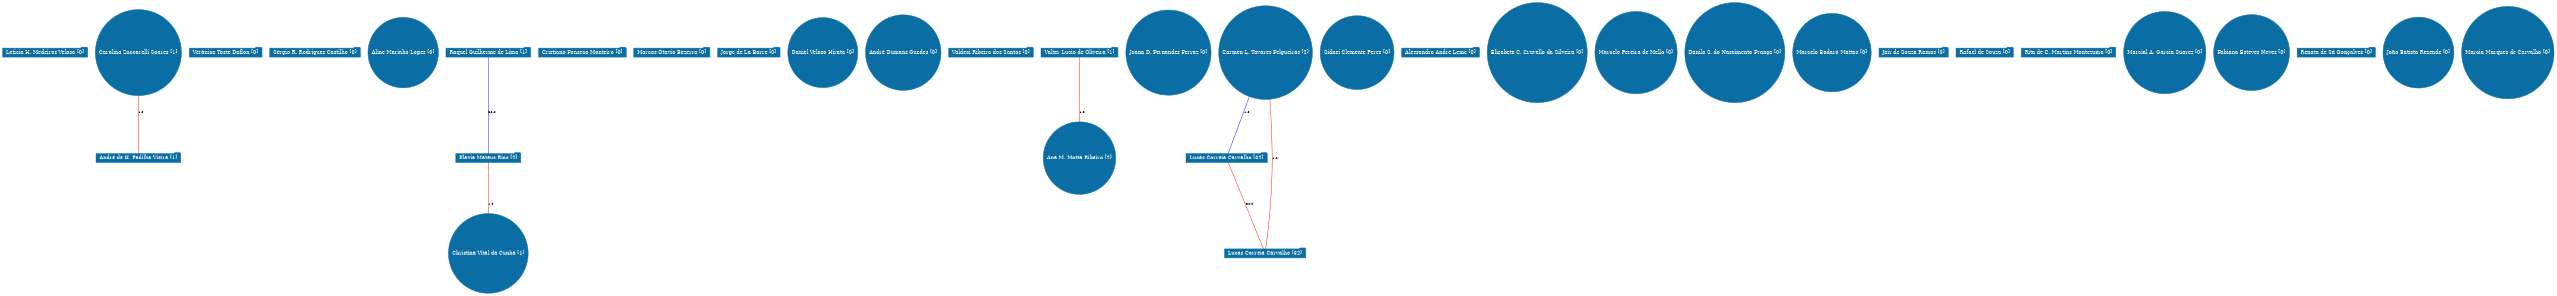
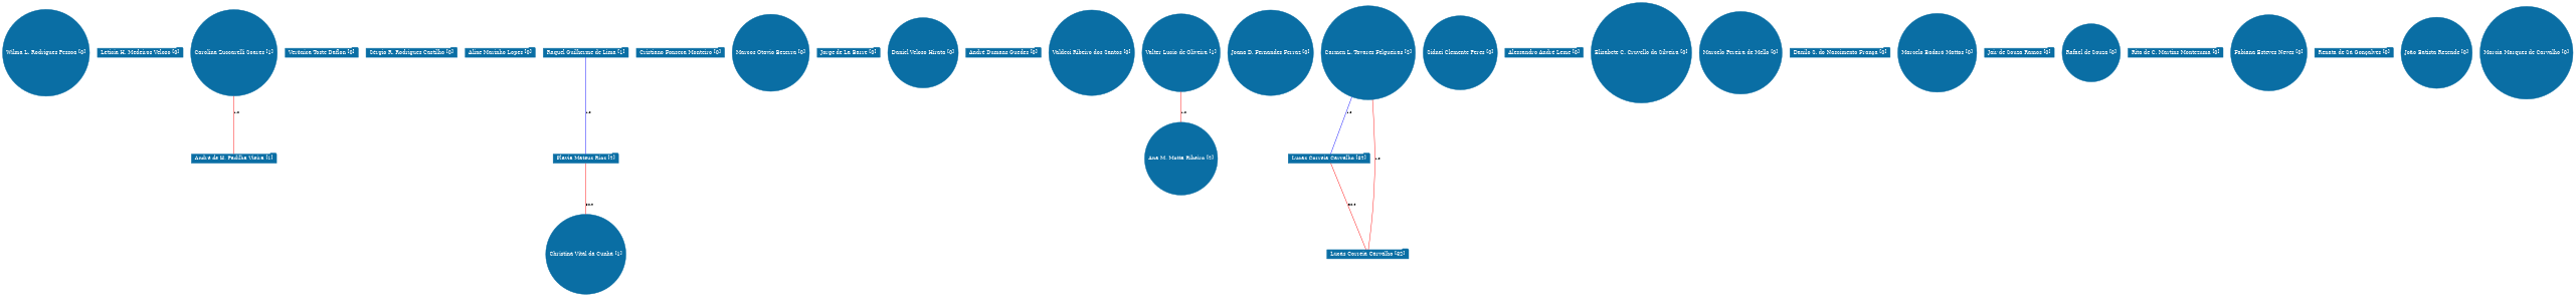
  strict graph {
    node [color="#0A6EA4" fontcolor="#FFFFFF" fontsize=12 shape=folder style=filled]
    edge [color=red fontsize=8]
+   n1 [height=0.29167 label="Wilma L. Rodrigues Pessoa [0]" shape=circle width=2.7917]
    n2 [height=0.29167 label="Leticia H. Medeiros Veloso [0]" width=2.7639]
    n3 [height=0.29167 label="Carolina Zuccarelli Soares [1]" shape=circle width=2.7778]
    n4 [height=0.29167 label="André de H. Padilha Vieira [1]" width=2.75]
    n5 [height=0.29167 label="Verônica Toste Daflon [0]" width=2.3611]
    n6 [height=0.29167 label="Sérgio R. Rodrigues Castilho [0]" width=2.9444]
-   n7 [height=0.29167 label="Aline Marinho Lopes [0]" shape=circle width=2.2639]
+   n7 [height=0.29167 label="Aline Marinho Lopes [0]" width=2.2639]
    n8 [height=0.29167 label="Raquel Guilherme de Lima [1]" width=2.75]
    n9 [height=0.29167 label="Flavia Mateus Rios [2]" width=2.1111]
    n10 [height=0.29167 label="Christina Vital da Cunha [1]" shape=circle width=2.5694]
    n11 [height=0.29167 label="Cristiano Fonseca Monteiro [0]" width=2.8472]
-   n12 [height=0.29167 label="Marcos Otavio Bezerra [0]" width=2.4722]
+   n12 [height=0.29167 label="Marcos Otavio Bezerra [0]" shape=circle width=2.4722]
    n13 [height=0.29167 label="Jorge de La Barre [0]" width=2.0278]
    n14 [height=0.29167 label="Daniel Veloso Hirata [0]" shape=circle width=2.25]
-   n15 [height=0.29167 label="André Dumans Guedes [0]" shape=circle width=2.4306]
-   n16 [height=0.29167 label="Valdeci Ribeiro dos Santos [0]" width=2.75]
-   n17 [height=0.29167 label="Valter Lucio de Oliveira [1]" width=2.5]
+   n15 [height=0.29167 label="André Dumans Guedes [0]" width=2.4306]
+   n16 [height=0.29167 label="Valdeci Ribeiro dos Santos [0]" shape=circle width=2.75]
+   n17 [height=0.29167 label="Valter Lucio de Oliveira [1]" shape=circle width=2.5]
    n18 [height=0.29167 label="Ana M. Motta Ribeiro [2]" shape=circle width=2.3333]
    n19 [height=0.29167 label="Joana D. Fernandes Ferraz [0]" shape=circle width=2.75]
    n20 [height=0.29167 label="Carmen L. Tavares Felgueiras [2]" shape=circle width=3.0278]
    n21 [height=0.29167 label="Lucas Correia Carvalho [32]" width=2.6389]
    n22 [height=0.29167 label="Lucas Correia Carvalho [32]" width=2.6389]
    n23 [height=0.29167 label="Sidnei Clemente Peres [0]" shape=circle width=2.375]
    n24 [height=0.29167 label="Alessandro André Leme [0]" width=2.5278]
    n25 [height=0.29167 label="Elisabete C. Cruvello da Silveira [0]" shape=circle width=3.2361]
    n26 [height=0.29167 label="Marcelo Pereira de Mello [0]" shape=circle width=2.6528]
-   n27 [height=0.29167 label="Danilo S. do Nascimento França [0]" shape=circle width=3.2361]
+   n27 [height=0.29167 label="Danilo S. do Nascimento França [0]" width=3.2361]
    n28 [height=0.29167 label="Marcelo Badaró Mattos [0]" shape=circle width=2.5278]
    n29 [height=0.29167 label="Jair de Souza Ramos [0]" width=2.25]
-   n30 [height=0.29167 label="Rafael de Souza [0]" width=1.8611]
+   n30 [height=0.29167 label="Rafael de Souza [0]" shape=circle width=1.8611]
    n31 [height=0.29167 label="Rita de C. Martins Montezuma [0]" width=3.0694]
-   n32 [height=0.29167 label="Marcial A. Garcia Suarez [0]" shape=circle width=2.6528]
    n33 [height=0.29167 label="Fabiana Esteves Neves [0]" shape=circle width=2.4444]
    n34 [height=0.29167 label="Renata de Sá Gonçalves [0]" width=2.5417]
    n35 [height=0.29167 label="João Batista Rezende [0]" shape=circle width=2.2778]
    n36 [height=0.29167 label="Marcia Marques de Carvalho [0]" shape=circle width=2.9861]
    n3 -- n4 [label=1.0]
-   n8 -- n9 [color=blue label=32.0]
-   n9 -- n10 [label=1.0]
+   n8 -- n9 [color=blue label=1.0]
+   n9 -- n10 [label=32.0]
    n17 -- n18 [label=1.0]
    n20 -- n21 [color=blue label=1.0]
    n20 -- n22 [label=1.0]
    n21 -- n22 [label=32.0]
  }
